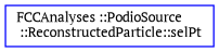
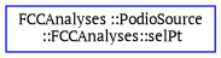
  digraph {
    rankdir=LR
    fontname="PT Serif"
-   n1 [color=blue fillcolor=white fontname="PT Serif" fontsize=10 height=0.2 label="FCCAnalyses ::PodioSource\l ::ReconstructedParticle::selPt" shape=box style=filled width=0.4]
+   n1 [color=blue fillcolor=white fontname="PT Serif" fontsize=10 height=0.2 label="FCCAnalyses ::PodioSource\l ::FCCAnalyses::selPt" shape=box style=filled width=0.4]
  }
